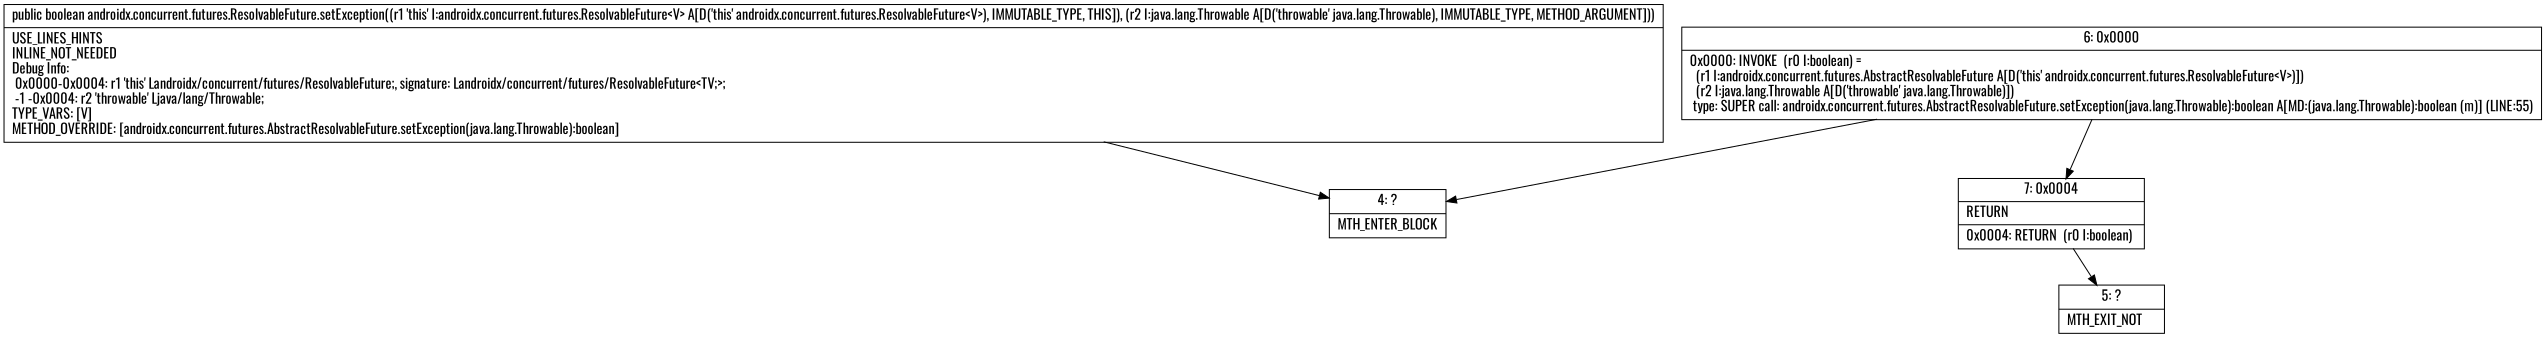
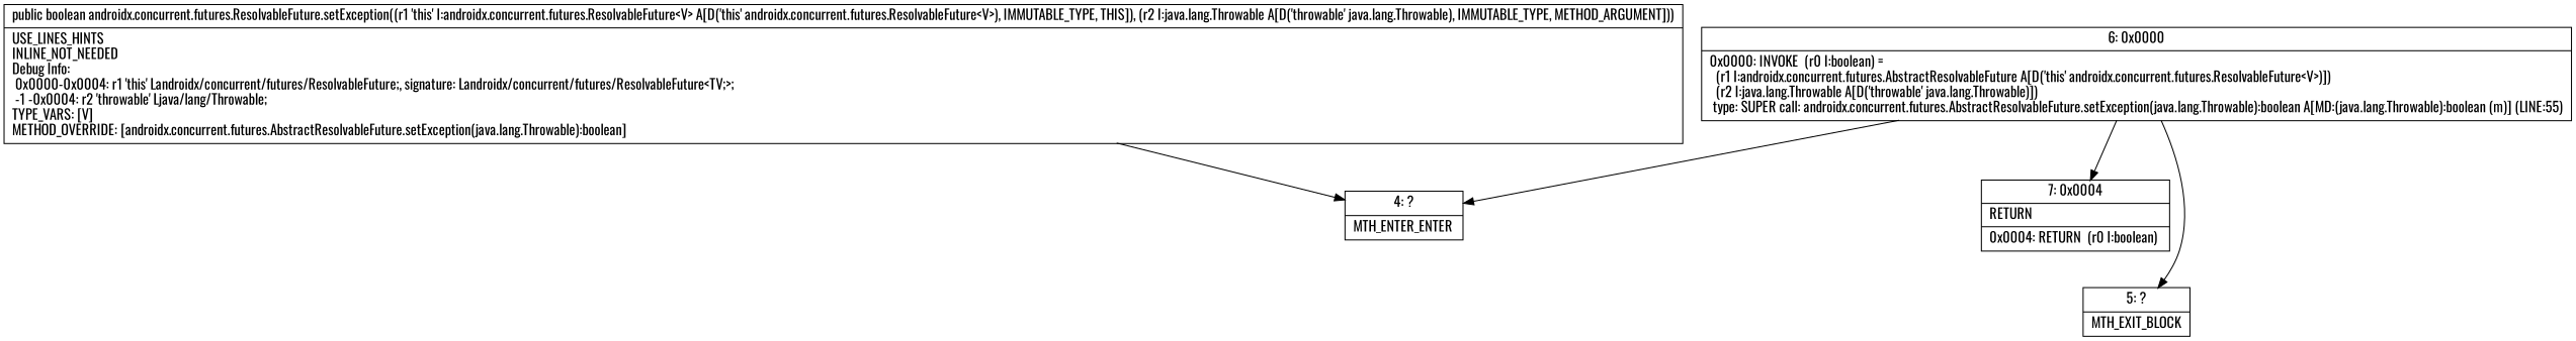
  digraph {
    fontname=Oswald
    node [fontname=Oswald shape=record]
    edge [fontname=Oswald]
-   n1 [label="{4\:\ ?|MTH_ENTER_BLOCK\l}"]
+   n1 [label="{4\:\ ?|MTH_ENTER_ENTER\l}"]
    n2 [label="{6\:\ 0x0000|0x0000: INVOKE  (r0 I:boolean) = \l  (r1 I:androidx.concurrent.futures.AbstractResolvableFuture A[D('this' androidx.concurrent.futures.ResolvableFuture\<V\>)])\l  (r2 I:java.lang.Throwable A[D('throwable' java.lang.Throwable)])\l type: SUPER call: androidx.concurrent.futures.AbstractResolvableFuture.setException(java.lang.Throwable):boolean A[MD:(java.lang.Throwable):boolean (m)] (LINE:55)\l}"]
    n3 [label="{7\:\ 0x0004|RETURN\l|0x0004: RETURN  (r0 I:boolean) \l}"]
-   n4 [label="{5\:\ ?|MTH_EXIT_NOT\l}"]
+   n4 [label="{5\:\ ?|MTH_EXIT_BLOCK\l}"]
    n5 [label="{public boolean androidx.concurrent.futures.ResolvableFuture.setException((r1 'this' I:androidx.concurrent.futures.ResolvableFuture\<V\> A[D('this' androidx.concurrent.futures.ResolvableFuture\<V\>), IMMUTABLE_TYPE, THIS]), (r2 I:java.lang.Throwable A[D('throwable' java.lang.Throwable), IMMUTABLE_TYPE, METHOD_ARGUMENT]))  | USE_LINES_HINTS\lINLINE_NOT_NEEDED\lDebug Info:\l  0x0000\-0x0004: r1 'this' Landroidx\/concurrent\/futures\/ResolvableFuture;, signature: Landroidx\/concurrent\/futures\/ResolvableFuture\<TV;\>;\l  \-1 \-0x0004: r2 'throwable' Ljava\/lang\/Throwable;\lTYPE_VARS: [V]\lMETHOD_OVERRIDE: [androidx.concurrent.futures.AbstractResolvableFuture.setException(java.lang.Throwable):boolean]\l}"]
    n2 -> n1
    n2 -> n3
-   n3 -> n4
+   n2 -> n4
    n5 -> n1
  }
